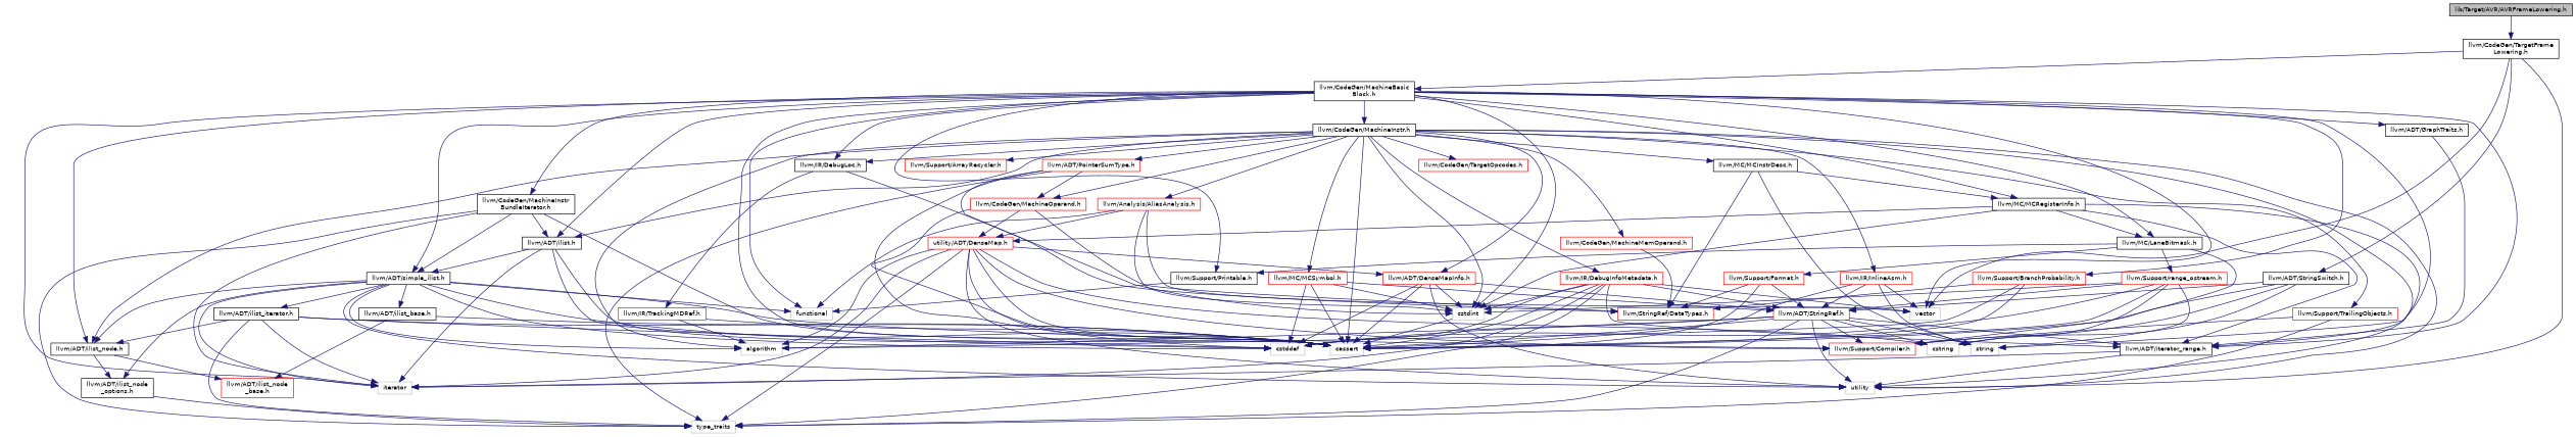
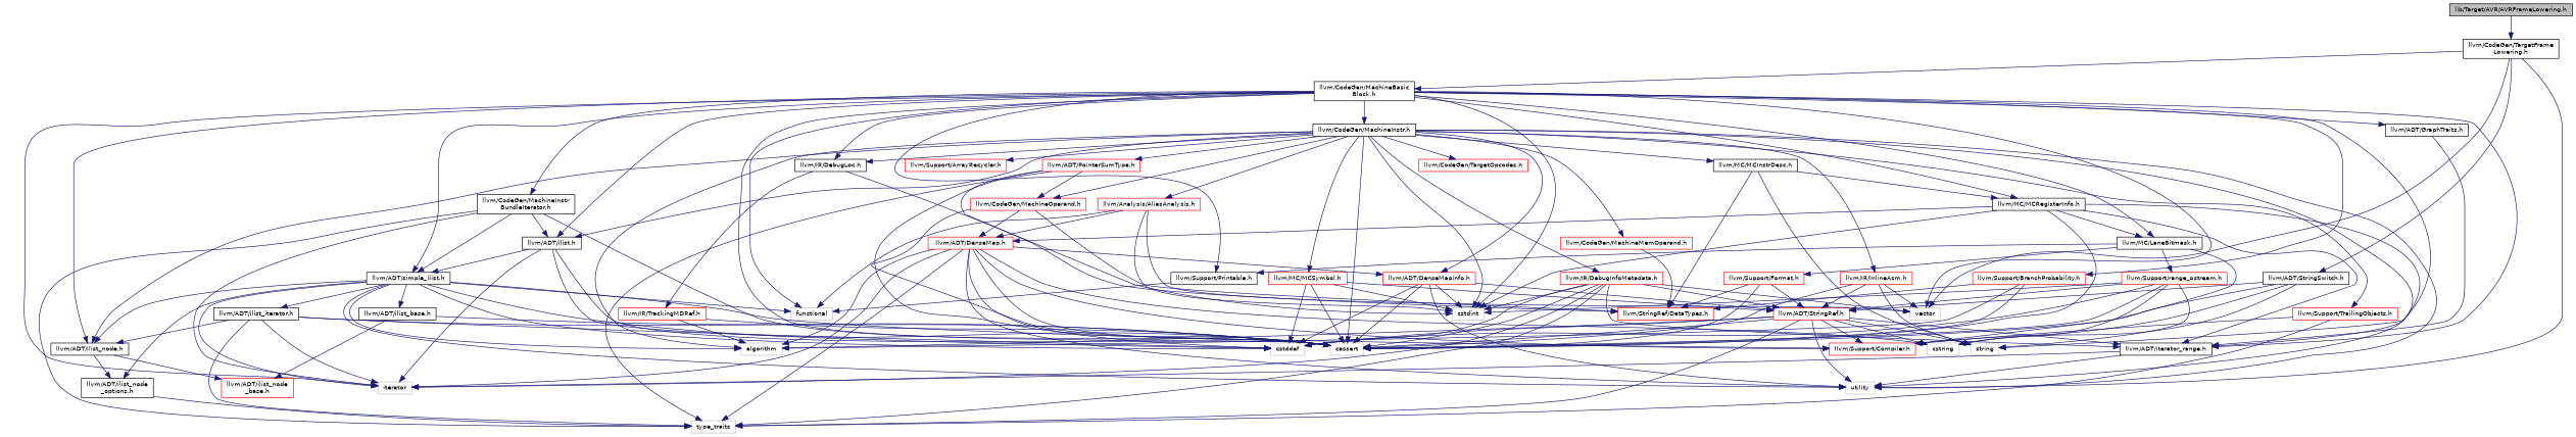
  digraph {
    node [color=red fontname=Helvetica fontsize=10 shape=box]
    edge [color=midnightblue fontname=Helvetica fontsize=10 labelfontname=Helvetica labelfontsize=10 style=solid]
    n1 [color=black fillcolor=grey75 fontcolor=black height=0.2 label="lib/Target/AVR/AVRFrameLowering.h" style=filled width=0.4]
    n2 [color=black height=0.2 label="llvm/CodeGen/TargetFrame\lLowering.h" width=0.4]
    n3 [color=black height=0.2 label="llvm/CodeGen/MachineBasic\lBlock.h" width=0.4]
    n4 [color=grey75 height=0.2 label=utility width=0.4]
    n5 [color=grey75 height=0.2 label=vector width=0.4]
    n6 [color=black height=0.2 label="llvm/ADT/StringSwitch.h" width=0.4]
    n7 [color=black height=0.2 label="llvm/ADT/GraphTraits.h" width=0.4]
    n8 [color=black height=0.2 label="llvm/ADT/iterator_range.h" width=0.4]
    n9 [color=grey75 height=0.2 label=iterator width=0.4]
    n10 [color=black height=0.2 label="llvm/ADT/ilist.h" width=0.4]
    n11 [color=black height=0.2 label="llvm/ADT/simple_ilist.h" width=0.4]
    n12 [color=grey75 height=0.2 label=cassert width=0.4]
    n13 [color=black height=0.2 label="llvm/ADT/ilist_node.h" width=0.4]
    n14 [color=grey75 height=0.2 label=functional width=0.4]
    n15 [color=black height=0.2 label="llvm/CodeGen/MachineInstr.h" width=0.4]
    n16 [color=grey75 height=0.2 label=string width=0.4]
    n17 [color=grey75 height=0.2 label=cstdint width=0.4]
    n18 [color=black height=0.2 label="llvm/IR/DebugLoc.h" width=0.4]
    n19 [color=black height=0.2 label="llvm/MC/MCRegisterInfo.h" width=0.4]
    n20 [color=black height=0.2 label="llvm/MC/LaneBitmask.h" width=0.4]
    n21 [color=black height=0.2 label="llvm/Support/Printable.h" width=0.4]
    n22 [color=black height=0.2 label="llvm/CodeGen/MachineInstr\lBundleIterator.h" width=0.4]
    n23 [height=0.2 label="llvm/Support/BranchProbability.h" width=0.4]
    n24 [height=0.2 label="llvm/Support/Compiler.h" width=0.4]
    n25 [height=0.2 label="llvm/ADT/StringRef.h" width=0.4]
    n26 [color=grey75 height=0.2 label=cstring width=0.4]
    n27 [color=grey75 height=0.2 label=cstddef width=0.4]
    n28 [color=black height=0.2 label="llvm/ADT/ilist_base.h" width=0.4]
    n29 [color=black height=0.2 label="llvm/ADT/ilist_iterator.h" width=0.4]
    n30 [color=black height=0.2 label="llvm/ADT/ilist_node\l_options.h" width=0.4]
    n31 [color=grey75 height=0.2 label=algorithm width=0.4]
    n32 [height=0.2 label="llvm/ADT/ilist_node\l_base.h" width=0.4]
    n33 [height=0.2 label="llvm/ADT/DenseMapInfo.h" width=0.4]
    n34 [height=0.2 label="llvm/ADT/PointerSumType.h" width=0.4]
    n35 [height=0.2 label="llvm/Analysis/AliasAnalysis.h" width=0.4]
    n36 [height=0.2 label="llvm/CodeGen/MachineMemOperand.h" width=0.4]
    n37 [height=0.2 label="llvm/CodeGen/MachineOperand.h" width=0.4]
    n38 [height=0.2 label="llvm/CodeGen/TargetOpcodes.h" width=0.4]
    n39 [height=0.2 label="llvm/IR/DebugInfoMetadata.h" width=0.4]
    n40 [height=0.2 label="llvm/IR/InlineAsm.h" width=0.4]
    n41 [color=black height=0.2 label="llvm/MC/MCInstrDesc.h" width=0.4]
    n42 [height=0.2 label="llvm/MC/MCSymbol.h" width=0.4]
    n43 [height=0.2 label="llvm/Support/ArrayRecycler.h" width=0.4]
    n44 [height=0.2 label="llvm/Support/TrailingObjects.h" width=0.4]
    n45 [height=0.2 label="llvm/StringRef/DataTypes.h" width=0.4]
    n46 [height=0.2 label="llvm/IR/TrackingMDRef.h" width=0.4]
-   n47 [height=0.2 label="utility/ADT/DenseMap.h" width=0.4]
+   n47 [height=0.2 label="llvm/ADT/DenseMap.h" width=0.4]
    n48 [height=0.2 label="llvm/Support/Format.h" width=0.4]
    n49 [height=0.2 label="llvm/Support/range_ostream.h" width=0.4]
    n50 [color=grey75 height=0.2 label=type_traits width=0.4]
    n1 -> n2
    n2 -> n3
    n2 -> n4
    n2 -> n5
    n2 -> n6
    n3 -> n5
    n3 -> n7
    n3 -> n8
    n3 -> n9
    n3 -> n10
    n3 -> n11
    n3 -> n12
    n3 -> n13
    n3 -> n14
    n3 -> n15
    n3 -> n16
    n3 -> n17
    n3 -> n18
    n3 -> n19
    n3 -> n20
    n3 -> n21
    n3 -> n22
    n3 -> n23
    n6 -> n12
    n6 -> n24
    n6 -> n25
    n6 -> n26
    n7 -> n8
    n8 -> n4
    n8 -> n9
    n10 -> n9
    n10 -> n11
    n10 -> n12
    n10 -> n27
    n11 -> n4
    n11 -> n9
    n11 -> n12
    n11 -> n13
    n11 -> n14
    n11 -> n24
    n11 -> n27
    n11 -> n28
    n11 -> n29
    n11 -> n30
    n11 -> n31
    n13 -> n30
    n13 -> n32
    n15 -> n4
    n15 -> n8
    n15 -> n10
    n15 -> n12
    n15 -> n13
    n15 -> n17
    n15 -> n18
    n15 -> n31
    n15 -> n33
    n15 -> n34
    n15 -> n35
    n15 -> n36
    n15 -> n37
    n15 -> n38
    n15 -> n39
    n15 -> n40
    n15 -> n41
    n15 -> n42
    n15 -> n43
    n15 -> n44
    n18 -> n45
    n18 -> n46
    n19 -> n4
    n19 -> n8
-   n17 -> n12
+   n19 -> n12
    n19 -> n17
    n19 -> n20
    n19 -> n47
    n20 -> n21
    n20 -> n24
    n20 -> n48
    n20 -> n49
    n21 -> n14
    n22 -> n9
    n22 -> n10
    n22 -> n11
    n22 -> n12
    n22 -> n50
    n23 -> n12
    n23 -> n31
    n23 -> n45
    n25 -> n4
    n25 -> n8
    n25 -> n12
    n25 -> n16
    n25 -> n24
    n25 -> n26
    n25 -> n27
    n25 -> n31
    n25 -> n50
    n28 -> n12
    n28 -> n32
    n29 -> n9
    n29 -> n12
    n29 -> n13
    n29 -> n27
    n29 -> n50
    n30 -> n50
    n33 -> n4
    n33 -> n12
    n33 -> n17
    n33 -> n25
    n33 -> n27
    n34 -> n12
    n34 -> n17
    n34 -> n37
    n34 -> n50
    n35 -> n5
    n35 -> n14
    n35 -> n17
    n35 -> n47
    n36 -> n45
    n37 -> n12
    n37 -> n45
    n37 -> n47
    n39 -> n5
    n39 -> n8
    n39 -> n9
    n39 -> n12
    n39 -> n17
    n39 -> n25
    n39 -> n27
    n39 -> n50
    n40 -> n5
    n40 -> n12
    n40 -> n16
    n40 -> n25
    n41 -> n16
    n41 -> n19
    n41 -> n45
    n42 -> n12
    n42 -> n17
    n42 -> n25
    n42 -> n27
    n44 -> n24
    n44 -> n50
    n46 -> n12
    n46 -> n31
    n47 -> n4
    n47 -> n9
    n47 -> n12
    n47 -> n24
    n47 -> n26
    n47 -> n27
    n47 -> n31
    n47 -> n33
    n47 -> n50
    n48 -> n12
    n48 -> n25
    n48 -> n45
    n49 -> n12
    n49 -> n16
    n49 -> n17
    n49 -> n25
    n49 -> n26
    n49 -> n27
  }
